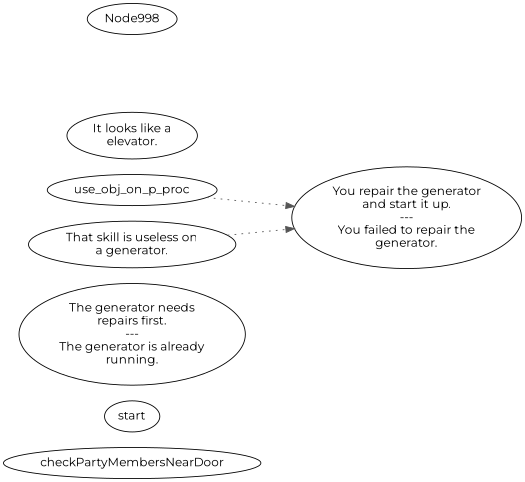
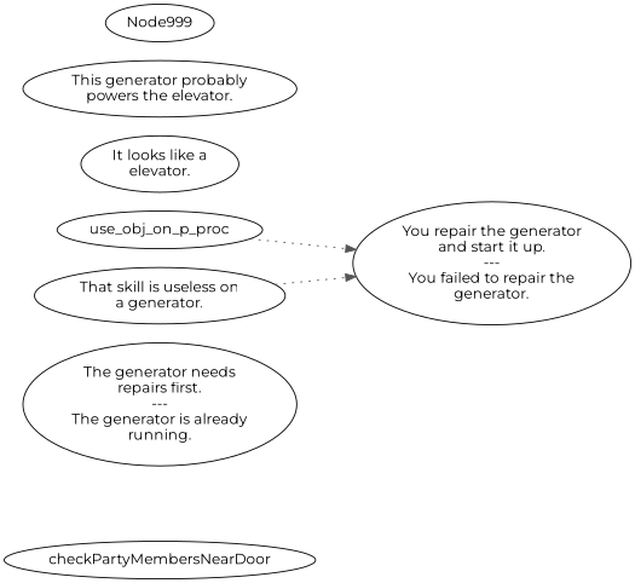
  digraph {
    fontname=Montserrat
    rankdir=LR
    node [color="#000000" fillcolor="#FFFFFF" fontname=Montserrat style=filled]
    edge [color="#555555" fontname=Montserrat style=dotted]
    checkPartyMembersNearDoor
-   start
    n3 [label="The generator needs\nrepairs first.\n---\nThe generator is already\nrunning."]
    n4 [label="You repair the generator\nand start it up.\n---\nYou failed to repair the\ngenerator."]
    use_obj_on_p_proc
    n6 [label="It looks like a\nelevator."]
+   n7 [label="This generator probably\npowers the elevator."]
    n8 [label="That skill is useless on\na generator."]
-   Node999 [label=Node998]
+   Node999
    use_obj_on_p_proc -> n4
    n8 -> n4
  }
